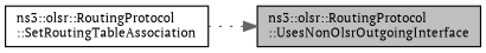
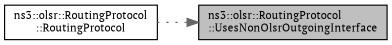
  digraph {
    rankdir=RL
    fontname="PT Serif"
    node [color=black fontname="PT Serif" fontsize=10 shape=record style=filled]
    n1 [fillcolor=grey75 fontcolor=black height=0.2 label="ns3::olsr::RoutingProtocol\l::UsesNonOlsrOutgoingInterface" width=0.4]
-   n2 [fillcolor=white height=0.2 label="ns3::olsr::RoutingProtocol\l::SetRoutingTableAssociation" width=0.4]
+   n2 [fillcolor=white height=0.2 label="ns3::olsr::RoutingProtocol\l::RoutingProtocol" width=0.4]
    n1 -> n2 [color=gray40 dir=back fontname="PT Serif" fontsize=10 labelfontname=Helvetica labelfontsize=10 style=dotted]
  }
